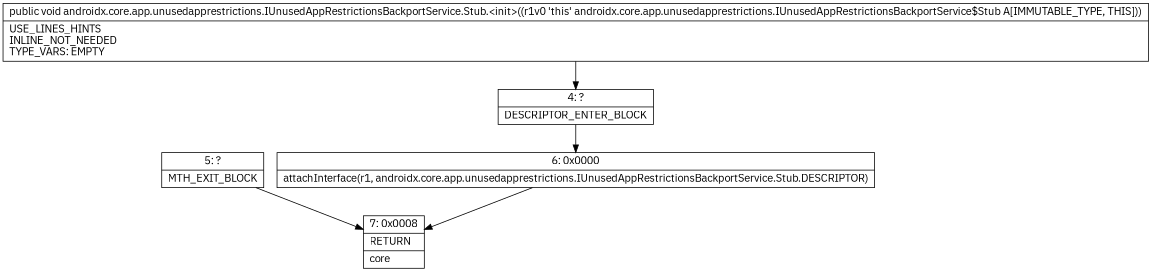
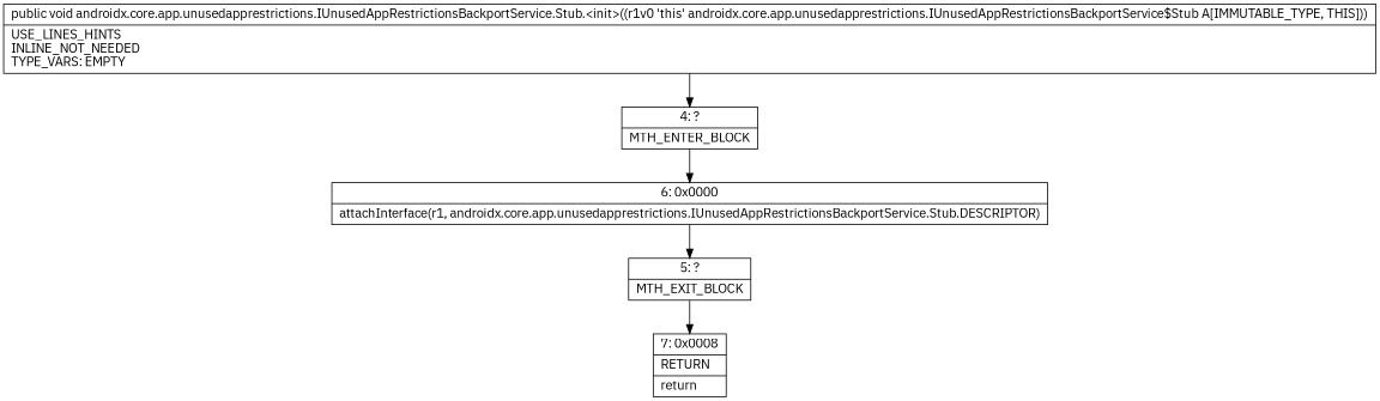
  digraph {
    fontname="IBM Plex Sans"
    node [fontname="IBM Plex Sans" shape=record]
    edge [fontname="IBM Plex Sans"]
-   n1 [label="{4\:\ ?|DESCRIPTOR_ENTER_BLOCK\l}"]
+   n1 [label="{4\:\ ?|MTH_ENTER_BLOCK\l}"]
    n2 [label="{6\:\ 0x0000|attachInterface(r1, androidx.core.app.unusedapprestrictions.IUnusedAppRestrictionsBackportService.Stub.DESCRIPTOR)\l}"]
-   n3 [label="{7\:\ 0x0008|RETURN\l|core\l}"]
+   n3 [label="{7\:\ 0x0008|RETURN\l|return\l}"]
    n4 [label="{5\:\ ?|MTH_EXIT_BLOCK\l}"]
    n5 [label="{public void androidx.core.app.unusedapprestrictions.IUnusedAppRestrictionsBackportService.Stub.\<init\>((r1v0 'this' androidx.core.app.unusedapprestrictions.IUnusedAppRestrictionsBackportService$Stub A[IMMUTABLE_TYPE, THIS]))  | USE_LINES_HINTS\lINLINE_NOT_NEEDED\lTYPE_VARS: EMPTY\l}"]
    n1 -> n2
-   n2 -> n3
+   n2 -> n4
    n4 -> n3
    n5 -> n1
  }
